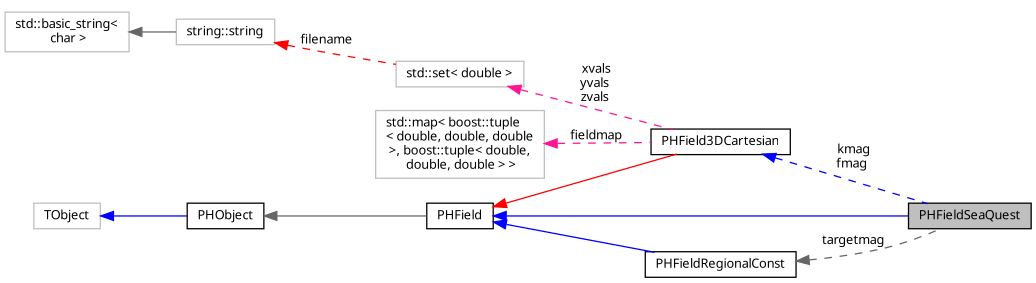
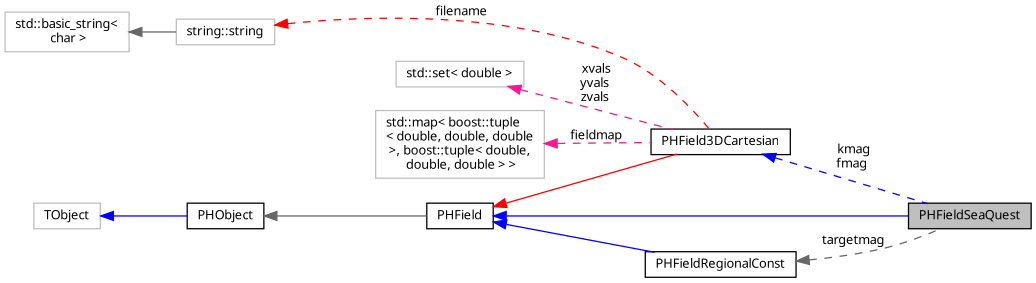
  digraph {
    fontname="Noto Sans"
    rankdir=LR
    node [color=black fontname="Noto Sans" fontsize=10 shape=record]
    edge [color=blue dir=back fontname="Noto Sans" fontsize=10 labelfontname=FreeSans labelfontsize=10 style=solid]
    n1 [fillcolor=grey75 fontcolor=black height=0.2 label=PHFieldSeaQuest style=filled width=0.4]
    n2 [height=0.2 label=PHField width=0.4]
    n3 [height=0.2 label=PHField3DCartesian width=0.4]
    n4 [height=0.2 label=PHFieldRegionalConst width=0.4]
    n5 [height=0.2 label=PHObject width=0.4]
    n6 [color=grey75 height=0.2 label=TObject width=0.4]
    n7 [color=grey75 height=0.2 label="string::string" width=0.4]
    n8 [color=grey75 height=0.2 label="std::basic_string\<\l char \>" width=0.4]
    n9 [color=grey75 height=0.2 label="std::map\< boost::tuple\l\< double, double, double\l \>, boost::tuple\< double,\l double, double \> \>" width=0.4]
    n10 [color=grey75 height=0.2 label="std::set\< double \>" width=0.4]
    n2 -> n1
    n2 -> n3 [color=red]
    n2 -> n4
    n3 -> n1 [label=" kmag\nfmag" style=dashed]
    n4 -> n1 [color=gray40 label=" targetmag" style=dashed]
    n5 -> n2 [color=gray40]
    n6 -> n5
-   n7 -> n10 [color=red label=" filename" style=dashed]
+   n7 -> n3 [color=red label=" filename" style=dashed]
    n8 -> n7 [color=gray40]
    n9 -> n3 [color=deeppink label=" fieldmap" style=dashed]
    n10 -> n3 [color=deeppink label=" xvals\nyvals\nzvals" style=dashed]
  }
